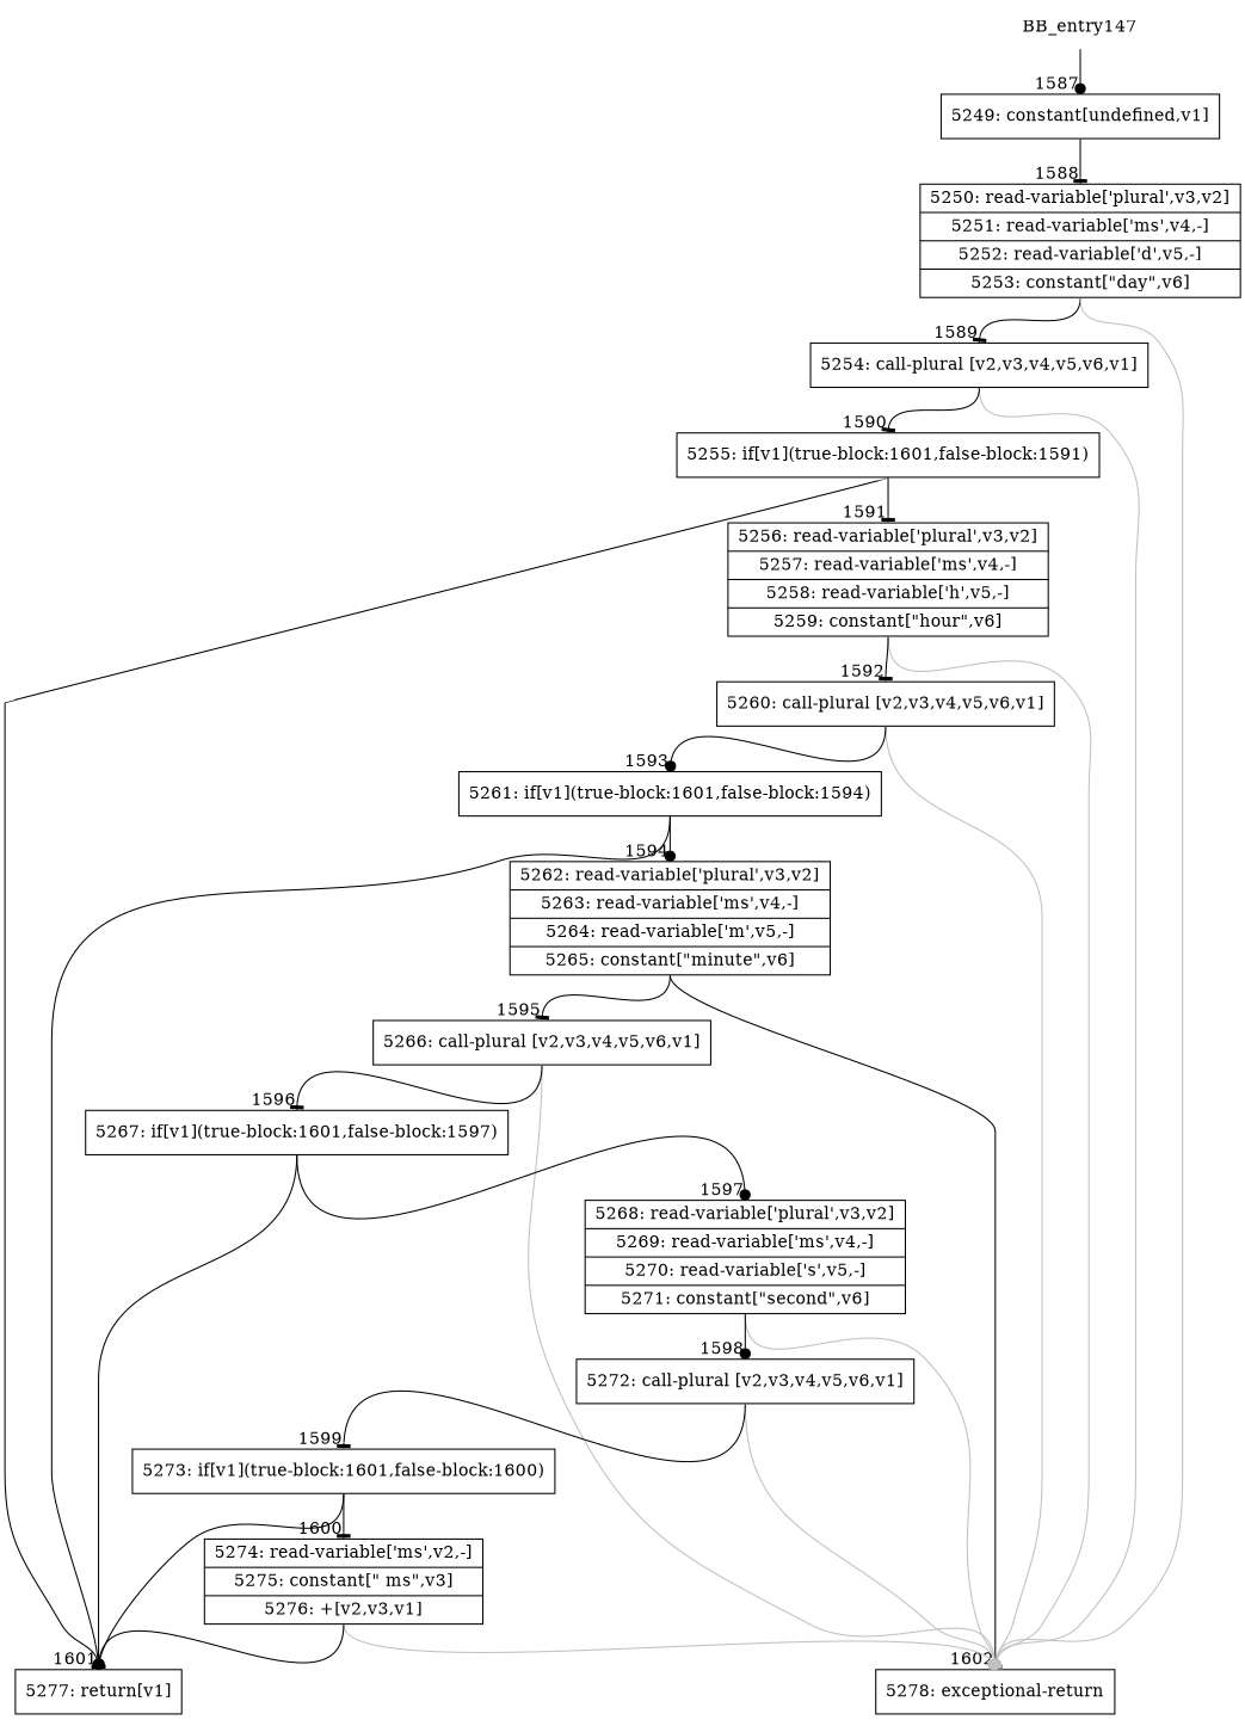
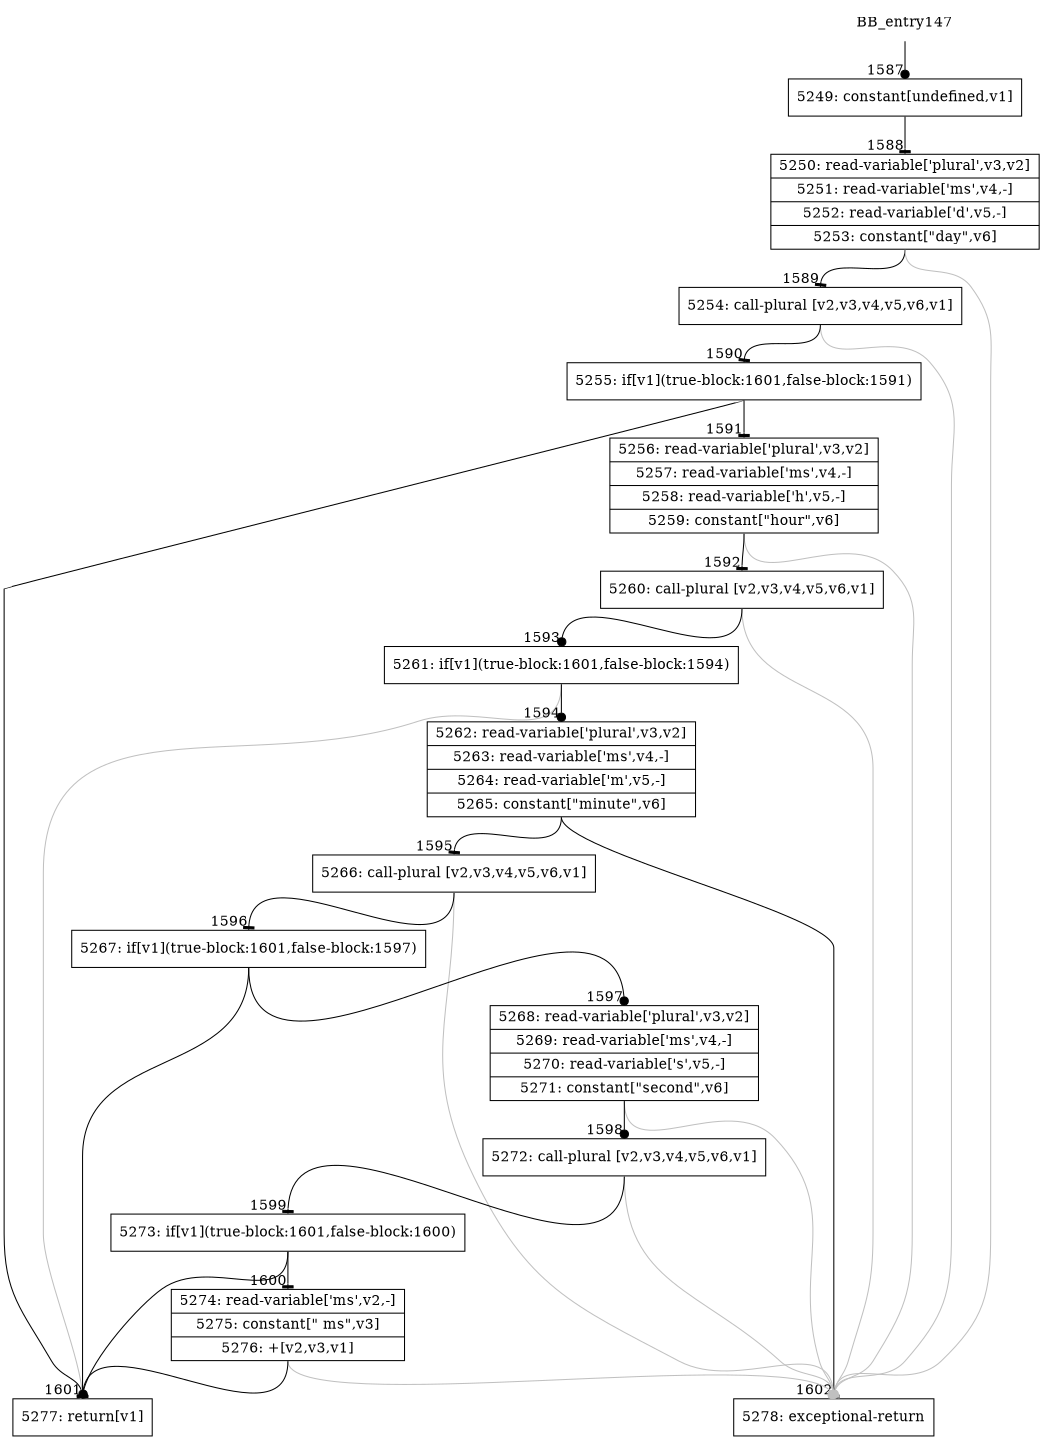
  digraph {
    rankdir=TD
    node [shape=record]
    edge [arrowhead=tee headport=n tailport=s]
    BB_entry147 [shape=none]
    n2 [label="{5249: constant[undefined,v1]}"]
    n3 [label="{5250: read-variable['plural',v3,v2]|5251: read-variable['ms',v4,-]|5252: read-variable['d',v5,-]|5253: constant[\"day\",v6]}"]
    n4 [label="{5254: call-plural [v2,v3,v4,v5,v6,v1]}"]
    n5 [label="{5278: exceptional-return}"]
    n6 [label="{5255: if[v1](true-block:1601,false-block:1591)}"]
    n7 [label="{5277: return[v1]}"]
    n8 [label="{5256: read-variable['plural',v3,v2]|5257: read-variable['ms',v4,-]|5258: read-variable['h',v5,-]|5259: constant[\"hour\",v6]}"]
    n9 [label="{5260: call-plural [v2,v3,v4,v5,v6,v1]}"]
    n10 [label="{5261: if[v1](true-block:1601,false-block:1594)}"]
    n11 [label="{5262: read-variable['plural',v3,v2]|5263: read-variable['ms',v4,-]|5264: read-variable['m',v5,-]|5265: constant[\"minute\",v6]}"]
    n12 [label="{5266: call-plural [v2,v3,v4,v5,v6,v1]}"]
    n13 [label="{5267: if[v1](true-block:1601,false-block:1597)}"]
    n14 [label="{5268: read-variable['plural',v3,v2]|5269: read-variable['ms',v4,-]|5270: read-variable['s',v5,-]|5271: constant[\"second\",v6]}"]
    n15 [label="{5272: call-plural [v2,v3,v4,v5,v6,v1]}"]
    n16 [label="{5273: if[v1](true-block:1601,false-block:1600)}"]
    n17 [label="{5274: read-variable['ms',v2,-]|5275: constant[\" ms\",v3]|5276: +[v2,v3,v1]}"]
    BB_entry147 -> n2 [arrowhead=dot headlabel="    1587"]
    n2 -> n3 [headlabel="      1588"]
    n3 -> n4 [headlabel="      1589"]
    n3 -> n5 [arrowhead=dot color=gray headlabel="      1602"]
    n4 -> n5 [color=gray]
    n4 -> n6 [headlabel="      1590"]
    n6 -> n7 [headlabel="      1601"]
    n6 -> n8 [headlabel="      1591"]
    n8 -> n5 [color=gray]
    n8 -> n9 [headlabel="      1592"]
    n9 -> n5 [color=gray]
    n9 -> n10 [arrowhead=dot headlabel="      1593"]
-   n10 -> n7 [arrowhead=dot]
+   n10 -> n7 [arrowhead=dot color=gray]
    n10 -> n11 [arrowhead=dot headlabel="      1594"]
    n11 -> n5 [color=black]
    n11 -> n12 [headlabel="      1595"]
    n12 -> n5 [arrowhead=dot color=gray]
    n12 -> n13 [headlabel="      1596"]
    n13 -> n7
    n13 -> n14 [arrowhead=dot headlabel="      1597"]
    n14 -> n5 [color=gray]
    n14 -> n15 [arrowhead=dot headlabel="      1598"]
    n15 -> n5 [color=gray]
    n15 -> n16 [headlabel="      1599"]
    n16 -> n7 [arrowhead=dot]
    n16 -> n17 [headlabel="      1600"]
    n17 -> n5 [arrowhead=dot color=gray]
    n17 -> n7
  }
